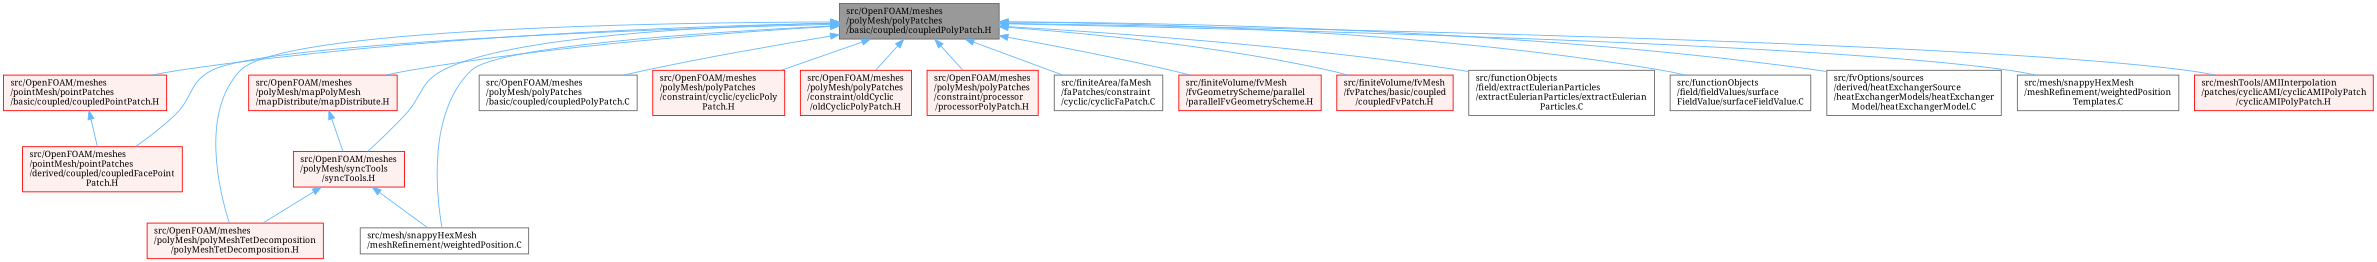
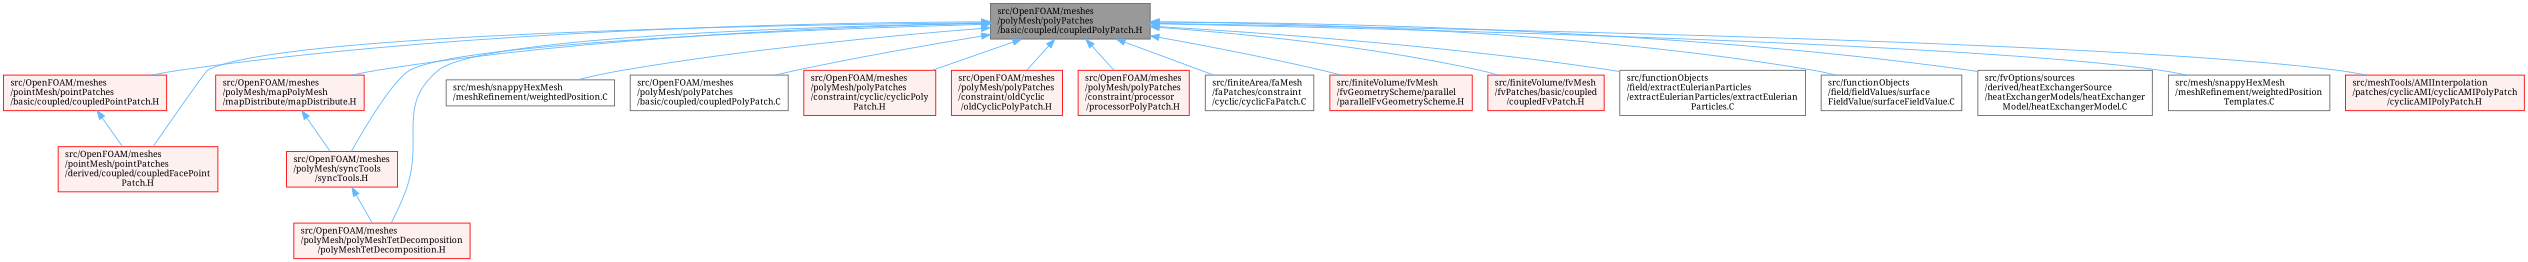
  digraph {
    fontname="Noto Serif"
    node [color=red fillcolor="#FFF0F0" fontname="Noto Serif" fontsize=10 shape=box style=filled]
    edge [color=steelblue1 dir=back fontname="Noto Serif" fontsize=10 labelfontname=Helvetica labelfontsize=10 style=solid]
    n1 [color=gray40 fillcolor=grey60 fontcolor=black height=0.2 label="src/OpenFOAM/meshes\l/polyMesh/polyPatches\l/basic/coupled/coupledPolyPatch.H" width=0.4]
    n2 [height=0.2 label="src/OpenFOAM/meshes\l/pointMesh/pointPatches\l/basic/coupled/coupledPointPatch.H" width=0.4]
    n3 [height=0.2 label="src/OpenFOAM/meshes\l/pointMesh/pointPatches\l/derived/coupled/coupledFacePoint\lPatch.H" width=0.4]
    n4 [height=0.2 label="src/OpenFOAM/meshes\l/polyMesh/mapPolyMesh\l/mapDistribute/mapDistribute.H" width=0.4]
    n5 [height=0.2 label="src/OpenFOAM/meshes\l/polyMesh/syncTools\l/syncTools.H" width=0.4]
    n6 [height=0.2 label="src/OpenFOAM/meshes\l/polyMesh/polyMeshTetDecomposition\l/polyMeshTetDecomposition.H" width=0.4]
    n7 [color=grey40 fillcolor=white height=0.2 label="src/mesh/snappyHexMesh\l/meshRefinement/weightedPosition.C" width=0.4]
    n8 [color=grey40 fillcolor=white height=0.2 label="src/OpenFOAM/meshes\l/polyMesh/polyPatches\l/basic/coupled/coupledPolyPatch.C" width=0.4]
    n9 [height=0.2 label="src/OpenFOAM/meshes\l/polyMesh/polyPatches\l/constraint/cyclic/cyclicPoly\lPatch.H" width=0.4]
    n10 [height=0.2 label="src/OpenFOAM/meshes\l/polyMesh/polyPatches\l/constraint/oldCyclic\l/oldCyclicPolyPatch.H" width=0.4]
    n11 [height=0.2 label="src/OpenFOAM/meshes\l/polyMesh/polyPatches\l/constraint/processor\l/processorPolyPatch.H" width=0.4]
    n12 [color=grey40 fillcolor=white height=0.2 label="src/finiteArea/faMesh\l/faPatches/constraint\l/cyclic/cyclicFaPatch.C" width=0.4]
    n13 [height=0.2 label="src/finiteVolume/fvMesh\l/fvGeometryScheme/parallel\l/parallelFvGeometryScheme.H" width=0.4]
    n14 [height=0.2 label="src/finiteVolume/fvMesh\l/fvPatches/basic/coupled\l/coupledFvPatch.H" width=0.4]
    n15 [color=grey40 fillcolor=white height=0.2 label="src/functionObjects\l/field/extractEulerianParticles\l/extractEulerianParticles/extractEulerian\lParticles.C" width=0.4]
    n16 [color=grey40 fillcolor=white height=0.2 label="src/functionObjects\l/field/fieldValues/surface\lFieldValue/surfaceFieldValue.C" width=0.4]
    n17 [color=grey40 fillcolor=white height=0.2 label="src/fvOptions/sources\l/derived/heatExchangerSource\l/heatExchangerModels/heatExchanger\lModel/heatExchangerModel.C" width=0.4]
    n18 [color=grey40 fillcolor=white height=0.2 label="src/mesh/snappyHexMesh\l/meshRefinement/weightedPosition\lTemplates.C" width=0.4]
    n19 [height=0.2 label="src/meshTools/AMIInterpolation\l/patches/cyclicAMI/cyclicAMIPolyPatch\l/cyclicAMIPolyPatch.H" width=0.4]
    n1 -> n2
    n1 -> n3
    n1 -> n4
    n1 -> n5
    n1 -> n6
    n1 -> n7
    n1 -> n8
    n1 -> n9
    n1 -> n10
    n1 -> n11
    n1 -> n12
    n1 -> n13
    n1 -> n14
    n1 -> n15
    n1 -> n16
    n1 -> n17
    n1 -> n18
    n1 -> n19
    n2 -> n3
    n4 -> n5
    n5 -> n6
-   n5 -> n7
  }
